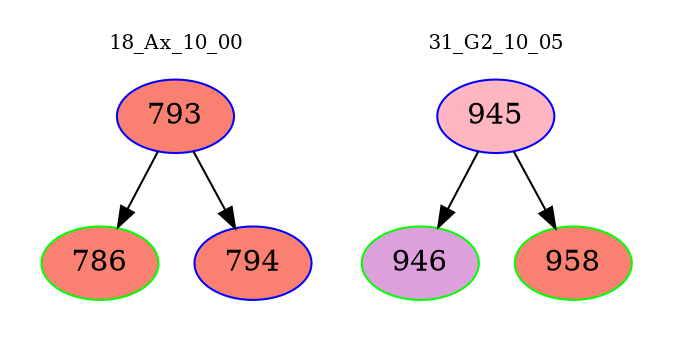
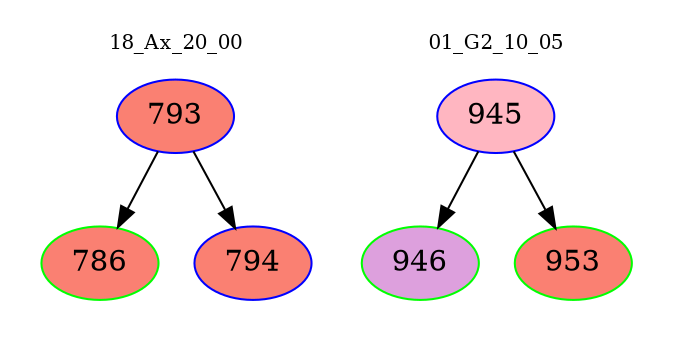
  digraph {
    node [color=blue fillcolor=salmon style=filled]
    edge [color=black]
    n1 [label=793]
    n2 [color=green label=786]
    n3 [label=794]
    n4 [fillcolor=lightpink label=945]
    n5 [color=green fillcolor=plum label=946]
-   n6 [color=green label=958]
+   n6 [color=green label=953]
    subgraph cluster_1 {
      color=white
      fontsize=10
-     label="18_Ax_10_00"
+     label="18_Ax_20_00"
      n1
      n2
      n3
    }
    subgraph cluster_2 {
      color=white
      fontsize=10
-     label="31_G2_10_05"
+     label="01_G2_10_05"
      n4
      n5
      n6
    }
    n1 -> n2
    n1 -> n3
    n4 -> n5
    n4 -> n6
  }
